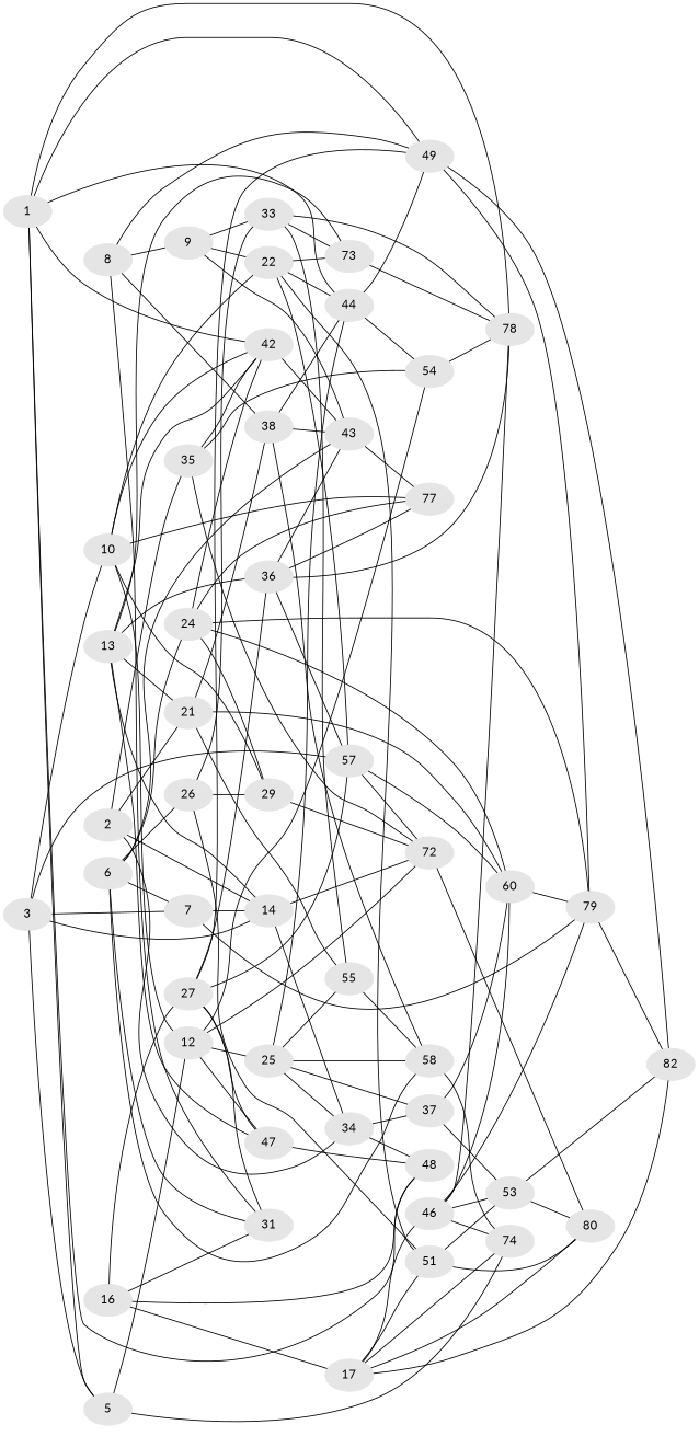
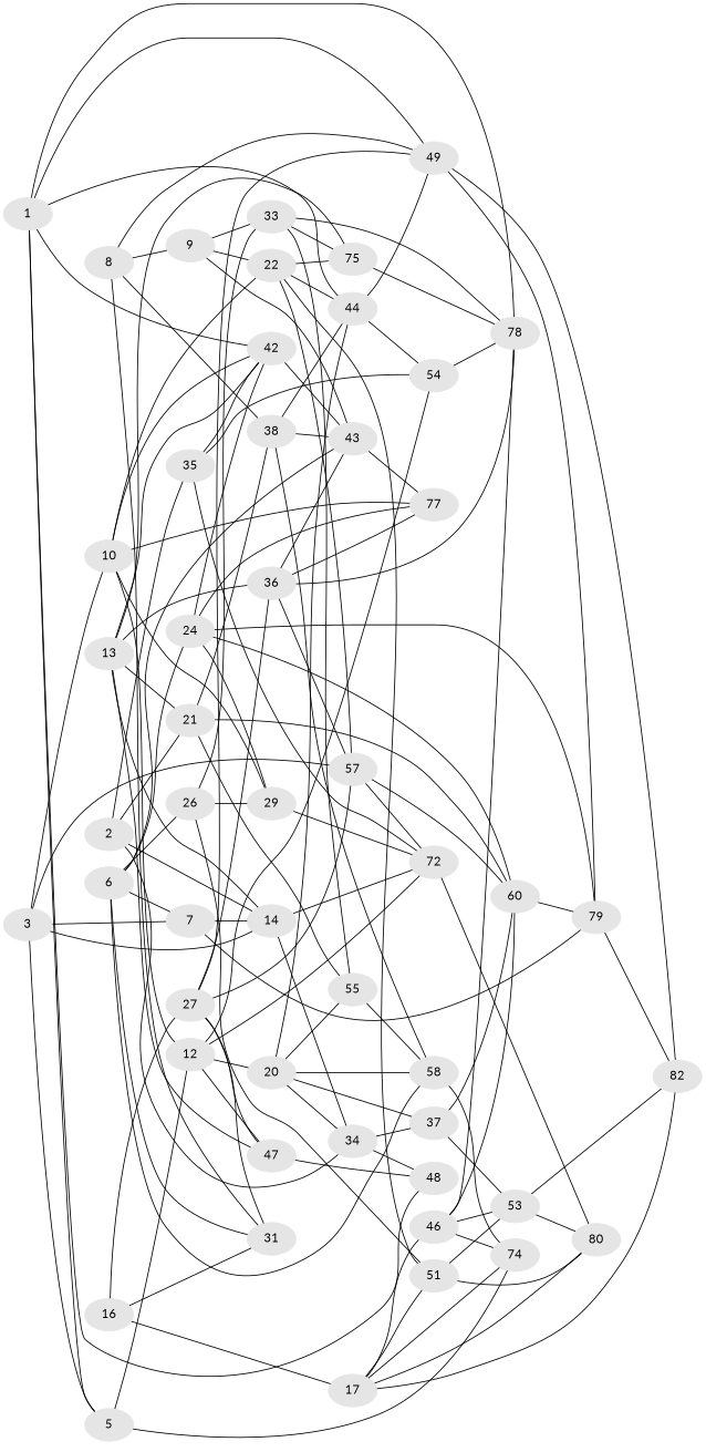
  graph {
    fontname=Lato
    rankdir=LR
    node [color=gray90 fontname=Lato style=filled]
    edge [fontname=Lato]
    1 [super="+4"]
    5
    42 [super="+86"]
    44 [super="+50"]
    48 [super="+81"]
    49 [super="+66"]
    78 [super="+87"]
    12 [super="+61"]
    74
    43 [super="+65"]
    54
    79 [super="+84"]
    82
    2 [super="+18"]
    14 [super="+52"]
    21 [super="+40"]
    n17 [label=34 super="+85"]
    35
    72 [super="+73"]
    38 [super="+39"]
    55
    60 [super="+70"]
    37
    3 [super="+41"]
    7 [super="+20"]
    10 [super="+23"]
    57 [super="+62"]
    22 [super="+59"]
    29
    77
-   25 [super="+28"]
+   25 [super="+28" label=20]
    47
    6 [super="+76"]
    24 [super="+30"]
    26
    31
    58 [super="+71"]
    33 [super="+45"]
    51 [super="+83"]
    8 [super="+15"]
    9 [super="+11"]
-   75 [label=73]
+   75
    80
    13 [super="+19"]
    36 [super="+56"]
    16 [super="+67"]
    17 [super="+34"]
    27 [super="+68"]
    46 [super="+69"]
    53 [super="+63"]
    1 -- 5
    1 -- 42
    1 -- 44
    1 -- 48
    1 -- 49
    1 -- 78
    5 -- 12
    5 -- 74
    42 -- 43
    44 -- 49
    44 -- 54
    49 -- 79
    49 -- 82
    12 -- 54
    12 -- 72
    12 -- 25
    12 -- 47
    43 -- 77
    54 -- 78
    79 -- 82
    2 -- 14
    2 -- 21
    2 -- n17 [weight=2]
    2 -- 35
    14 -- n17
    14 -- 72
    21 -- 38
    21 -- 55
    21 -- 60
    n17 -- 48
    n17 -- 37
    35 -- 42
    35 -- 54
    35 -- 72
    72 -- 80
    38 -- 44
    38 -- 43
    38 -- 58
    55 -- 58
    60 -- 79
    37 -- 60
    37 -- 53
    3 -- 5
    3 -- 14
    3 -- 7
    3 -- 10
    3 -- 57
    7 -- 79
    7 -- 14
    10 -- 42
    10 -- 12
    10 -- 22
    10 -- 29
    10 -- 77
    57 -- 72
    57 -- 60
    22 -- 44
    22 -- 57
    22 -- 51
    22 -- 75
    29 -- 72
    25 -- 44
    25 -- n17
    25 -- 55
    25 -- 37
    25 -- 58
    47 -- 48
    6 -- 43
    6 -- 7
    6 -- 24
    6 -- 26
    6 -- 31
    6 -- 58
    24 -- 42
    24 -- 79
    24 -- 60
    24 -- 29
    24 -- 77
    26 -- 29
    26 -- 33
    26 -- 51
    58 -- 74
    33 -- 78
    33 -- 55
    33 -- 75
    51 -- 80
    51 -- 53 [weight=2]
    8 -- 49
    8 -- 38 [weight=2]
    8 -- 31
    8 -- 9 [weight=2]
    9 -- 43
    9 -- 22
    9 -- 33 [weight=2]
    75 -- 78
    13 -- 42
    13 -- 14
    13 -- 21
    13 -- 47
    13 -- 75
    13 -- 36
    36 -- 78
    36 -- 43
    36 -- 57
    36 -- 77
-   16 -- 48 [weight=3]
    16 -- 31
    16 -- 17
    16 -- 27
    17 -- 74
    17 -- 82
    17 -- 51
    17 -- 80
    17 -- 46
    27 -- 49
    27 -- 57
    27 -- 47
    27 -- 31
    27 -- 36
    46 -- 78
    46 -- 74
-   46 -- 79
    46 -- 60
    46 -- 53
    53 -- 82
    53 -- 80
  }
